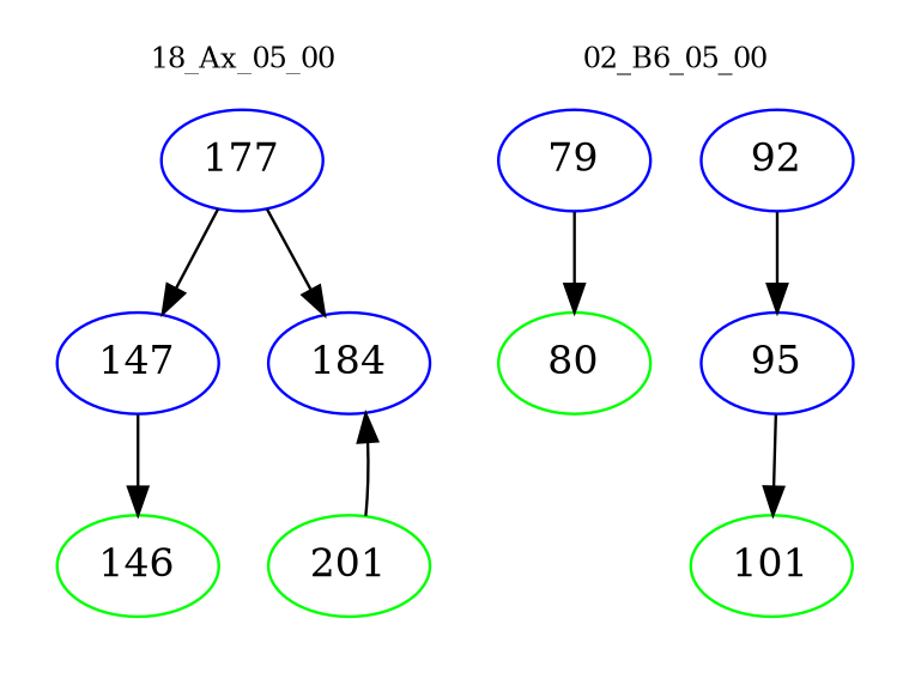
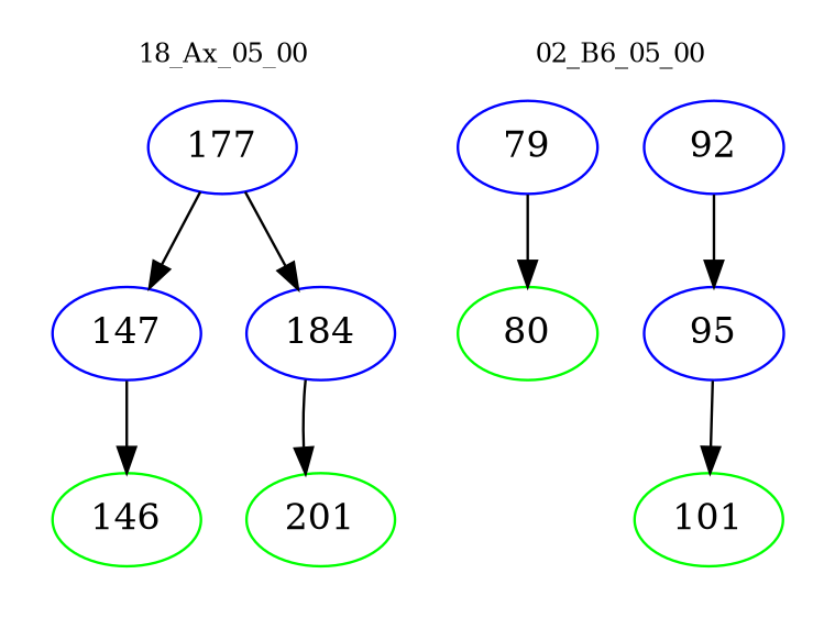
  digraph {
    node [color=blue]
    edge [color=black]
    n1 [label=177]
    n2 [label=147]
    n3 [label=184]
    n4 [color=green label=146]
    n5 [color=green label=201]
    n6 [label=92]
    n7 [label=79]
    n8 [label=95]
    n9 [color=green label=80]
    n10 [color=green label=101]
    subgraph cluster_1 {
      color=white
      fontsize=10
      label="18_Ax_05_00"
      n1
      n2
      n3
      n4
      n5
    }
    subgraph cluster_2 {
      color=white
      fontsize=10
      label="02_B6_05_00"
      n6
      n7
      n8
      n9
      n10
    }
    n1 -> n2
    n1 -> n3
    n2 -> n4
-   n5 -> n3
+   n3 -> n5
    n6 -> n8
    n7 -> n9
    n8 -> n10
  }
